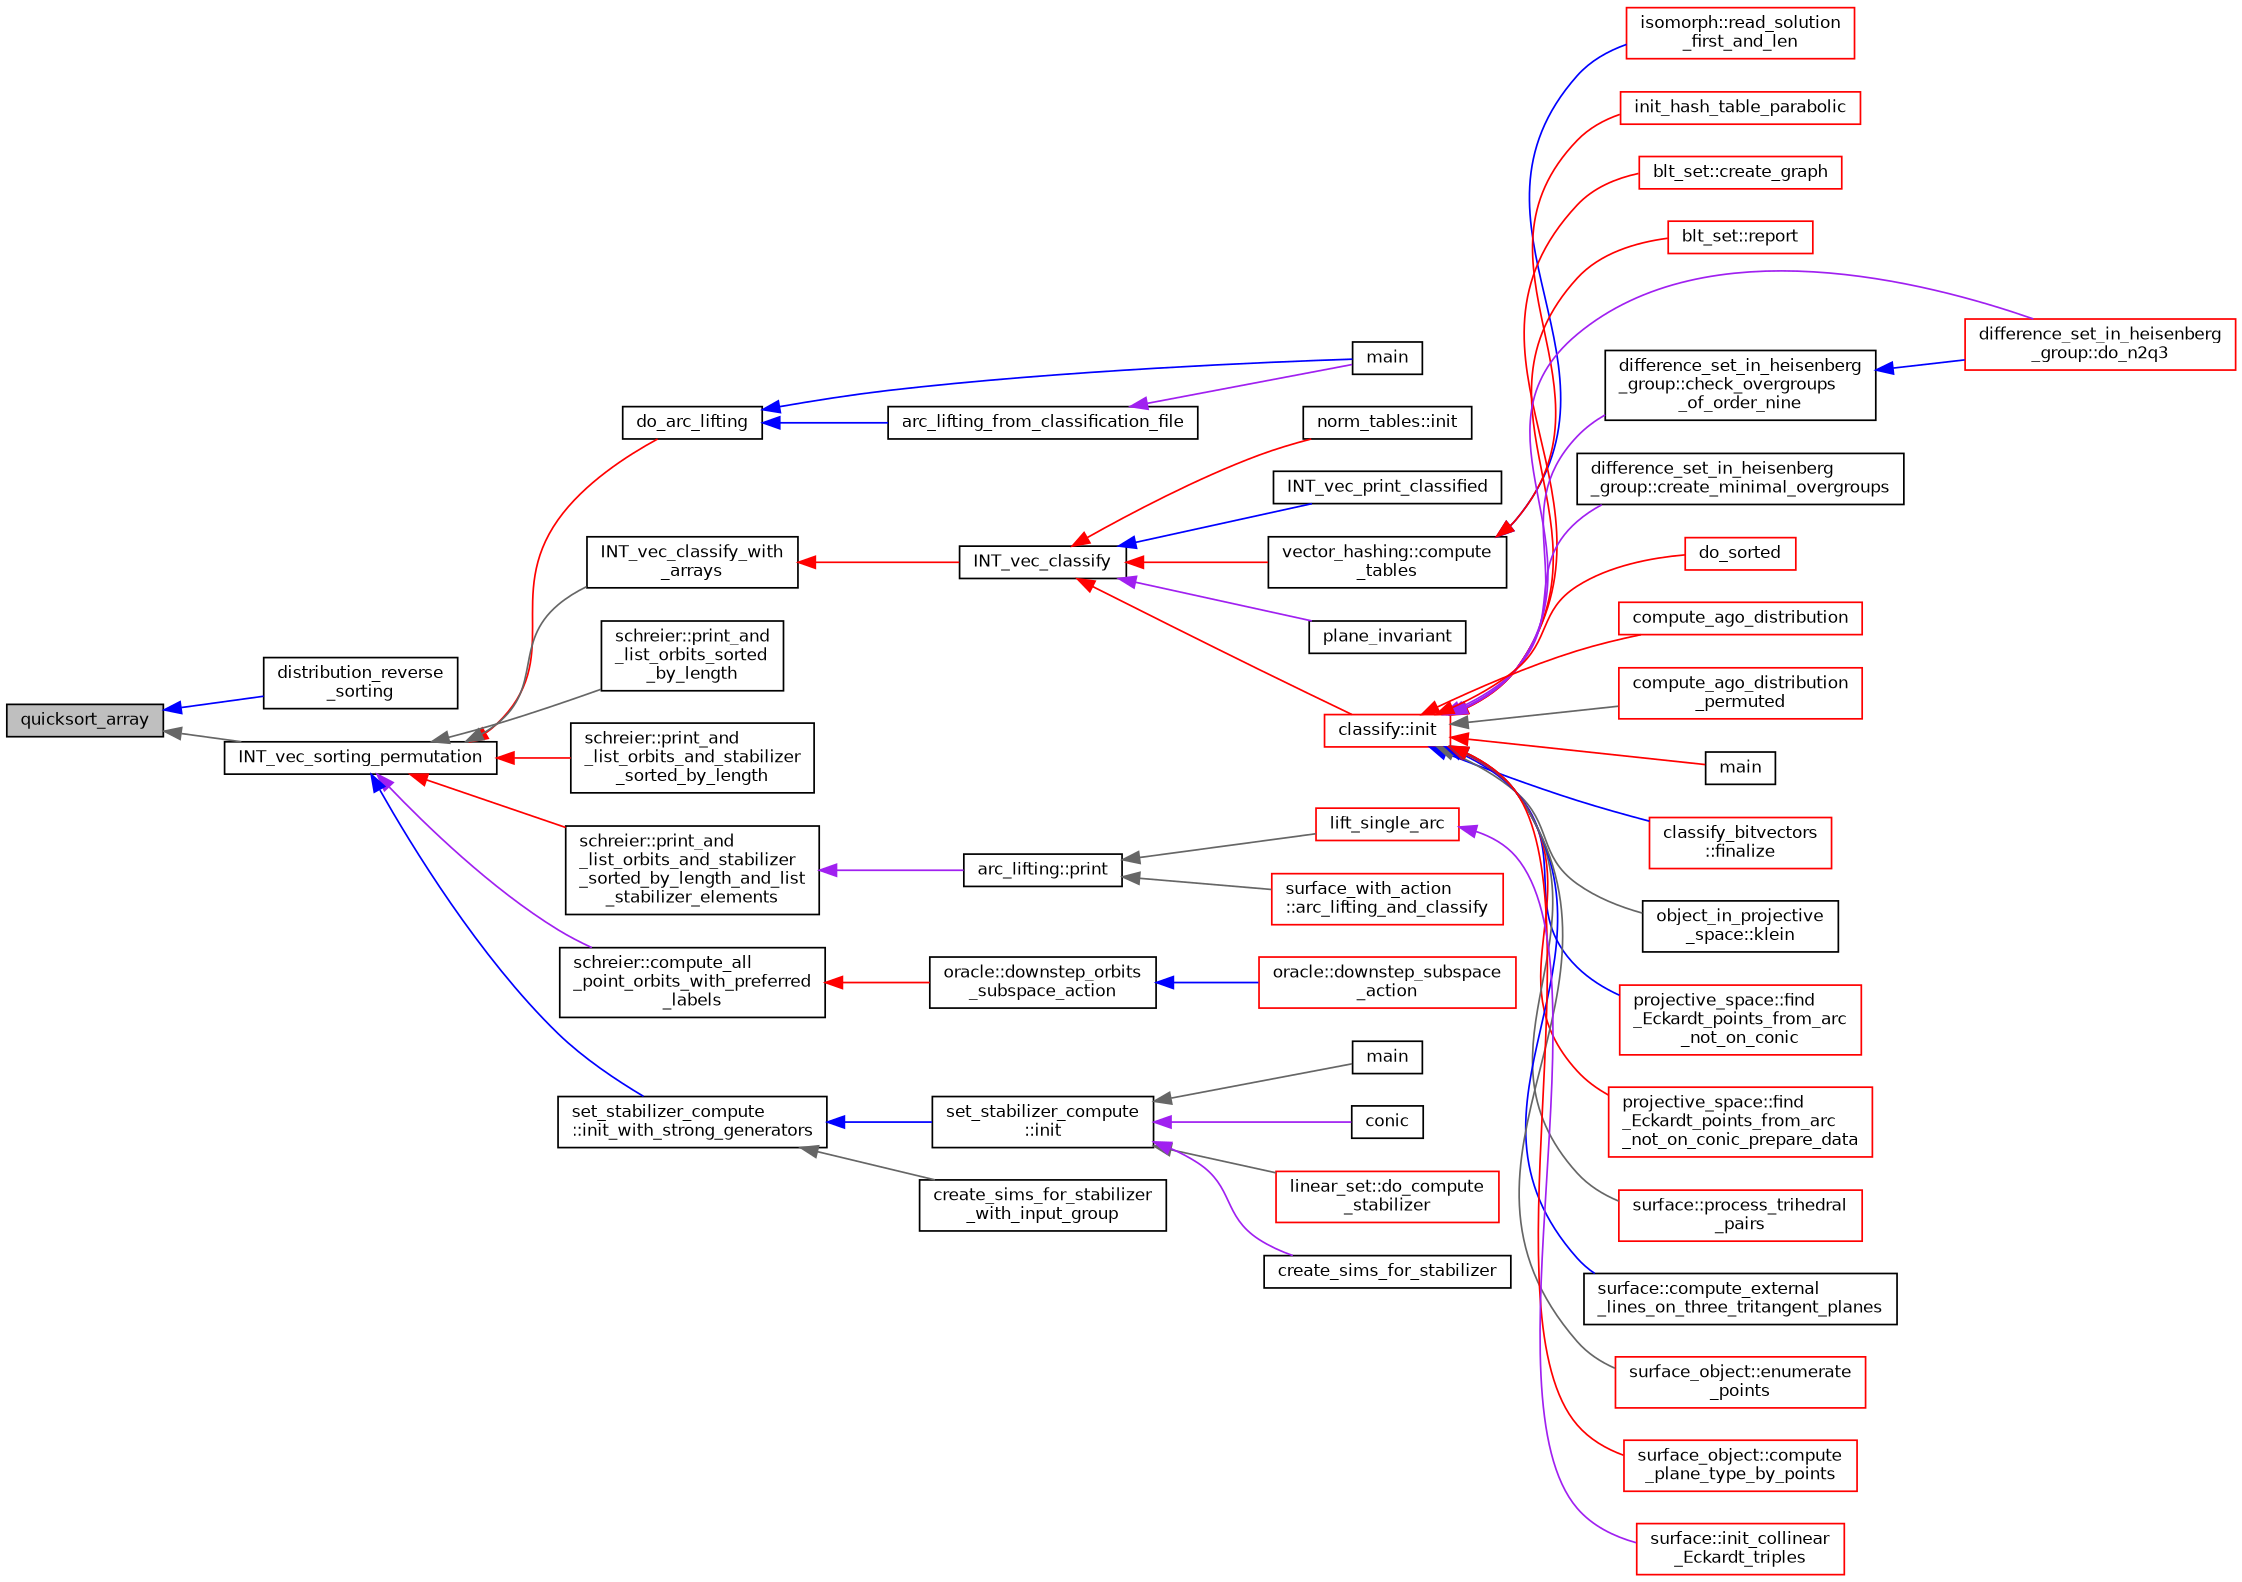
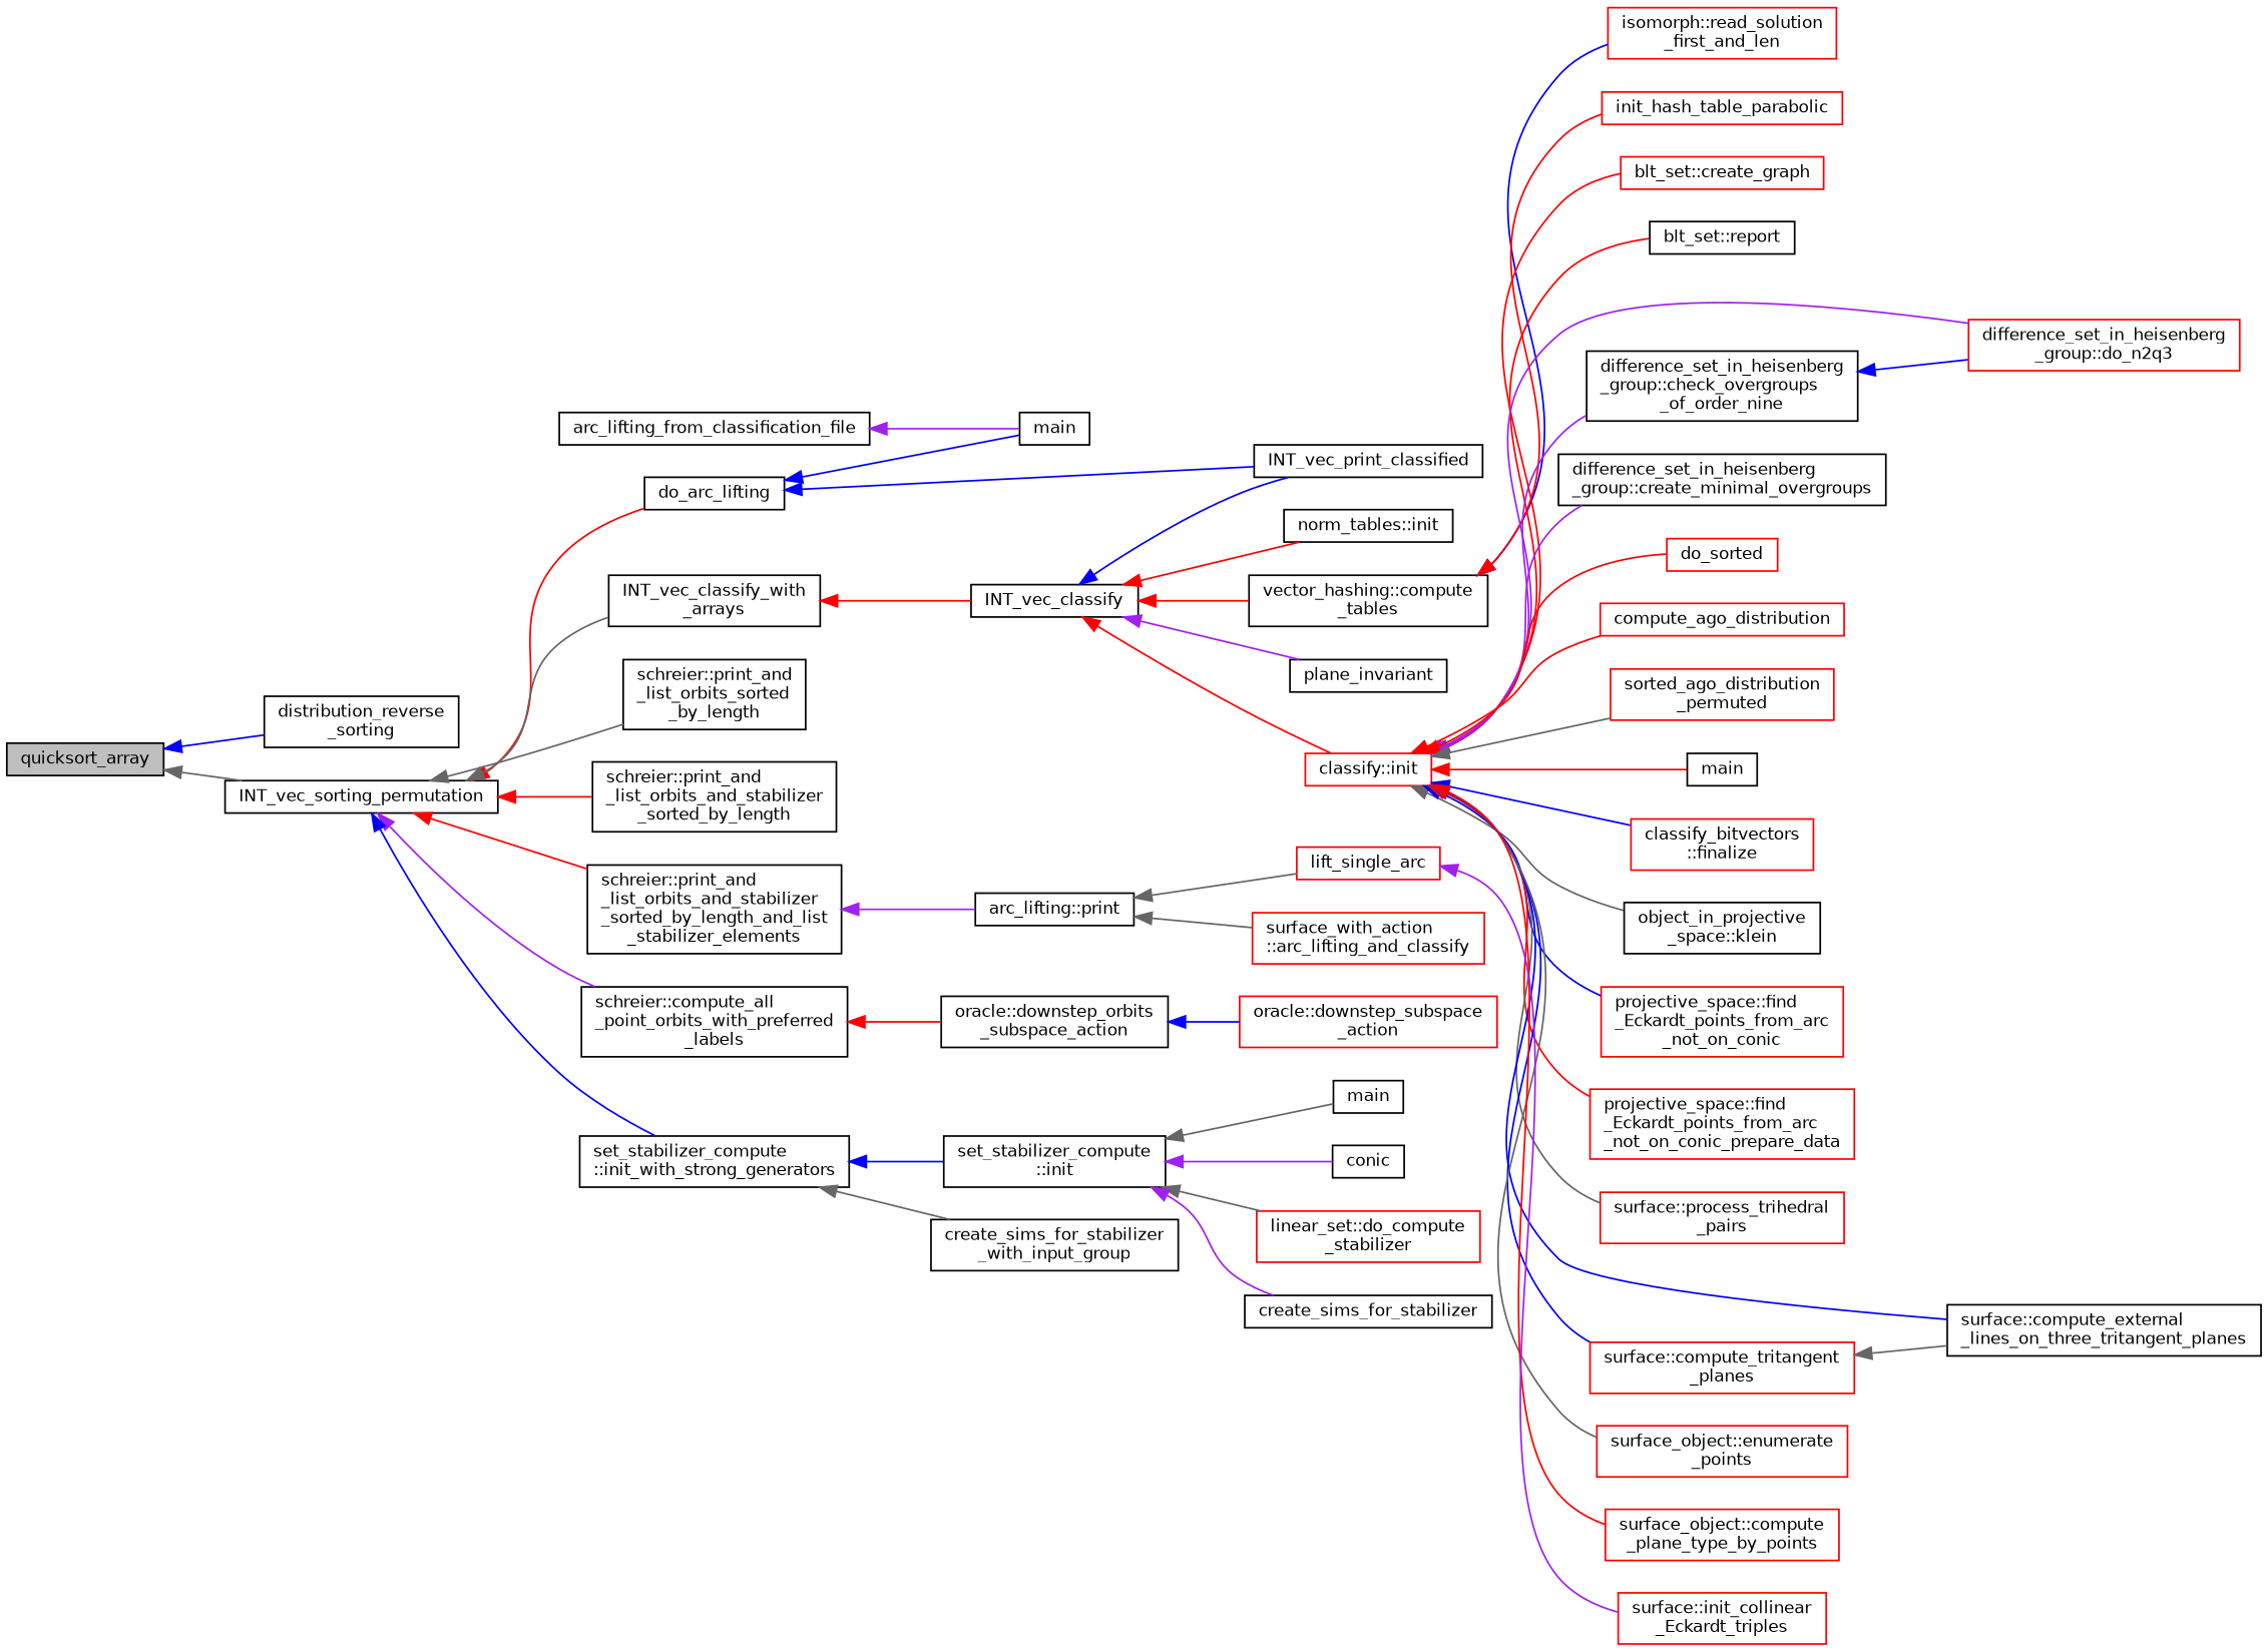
  digraph {
    rankdir=LR
    node [color=black fillcolor=white fontname=Helvetica fontsize=10 shape=record style=filled]
    edge [color=red dir=back fontname=Helvetica fontsize=10 labelfontname=Helvetica labelfontsize=10 style=solid]
    n1 [fillcolor=grey75 fontcolor=black height=0.2 label=quicksort_array width=0.4]
    n2 [height=0.2 label="distribution_reverse\l_sorting" width=0.4]
    n3 [height=0.2 label=INT_vec_sorting_permutation width=0.4]
    n4 [height=0.2 label=do_arc_lifting width=0.4]
    n5 [height=0.2 label="INT_vec_classify_with\l_arrays" width=0.4]
    n6 [height=0.2 label="schreier::print_and\l_list_orbits_sorted\l_by_length" width=0.4]
    n7 [height=0.2 label="schreier::print_and\l_list_orbits_and_stabilizer\l_sorted_by_length" width=0.4]
    n8 [height=0.2 label="schreier::print_and\l_list_orbits_and_stabilizer\l_sorted_by_length_and_list\l_stabilizer_elements" width=0.4]
    n9 [height=0.2 label="schreier::compute_all\l_point_orbits_with_preferred\l_labels" width=0.4]
    n10 [height=0.2 label="set_stabilizer_compute\l::init_with_strong_generators" width=0.4]
    n11 [height=0.2 label=main width=0.4]
    n12 [height=0.2 label=arc_lifting_from_classification_file width=0.4]
    n13 [height=0.2 label=INT_vec_classify width=0.4]
    n14 [height=0.2 label="arc_lifting::print" width=0.4]
    n15 [height=0.2 label="oracle::downstep_orbits\l_subspace_action" width=0.4]
    n16 [height=0.2 label="set_stabilizer_compute\l::init" width=0.4]
    n17 [height=0.2 label="create_sims_for_stabilizer\l_with_input_group" width=0.4]
    n18 [height=0.2 label="norm_tables::init" width=0.4]
    n19 [height=0.2 label=INT_vec_print_classified width=0.4]
    n20 [height=0.2 label="vector_hashing::compute\l_tables" width=0.4]
    n21 [height=0.2 label=plane_invariant width=0.4]
    n22 [color=red height=0.2 label="classify::init" width=0.4]
    n23 [color=red height=0.2 label="isomorph::read_solution\l_first_and_len" width=0.4]
    n24 [color=red height=0.2 label=init_hash_table_parabolic width=0.4]
    n25 [color=red height=0.2 label="blt_set::create_graph" width=0.4]
-   n26 [color=red height=0.2 label="blt_set::report" width=0.4]
+   n26 [height=0.2 label="blt_set::report" width=0.4]
    n27 [color=red height=0.2 label="difference_set_in_heisenberg\l_group::do_n2q3" width=0.4]
    n28 [height=0.2 label="difference_set_in_heisenberg\l_group::check_overgroups\l_of_order_nine" width=0.4]
    n29 [height=0.2 label="difference_set_in_heisenberg\l_group::create_minimal_overgroups" width=0.4]
    n30 [color=red height=0.2 label=do_sorted width=0.4]
    n31 [color=red height=0.2 label=compute_ago_distribution width=0.4]
-   n32 [color=red height=0.2 label="compute_ago_distribution\l_permuted" width=0.4]
+   n32 [color=red height=0.2 label="sorted_ago_distribution\l_permuted" width=0.4]
    n33 [height=0.2 label=main width=0.4]
    n34 [color=red height=0.2 label="classify_bitvectors\l::finalize" width=0.4]
    n35 [height=0.2 label="object_in_projective\l_space::klein" width=0.4]
    n36 [color=red height=0.2 label="projective_space::find\l_Eckardt_points_from_arc\l_not_on_conic" width=0.4]
    n37 [color=red height=0.2 label="projective_space::find\l_Eckardt_points_from_arc\l_not_on_conic_prepare_data" width=0.4]
    n38 [color=red height=0.2 label="surface::process_trihedral\l_pairs" width=0.4]
+   n39 [color=red height=0.2 label="surface::compute_tritangent\l_planes" width=0.4]
    n40 [height=0.2 label="surface::compute_external\l_lines_on_three_tritangent_planes" width=0.4]
    n41 [color=red height=0.2 label="surface_object::enumerate\l_points" width=0.4]
    n42 [color=red height=0.2 label="surface_object::compute\l_plane_type_by_points" width=0.4]
    n43 [color=red height=0.2 label="surface::init_collinear\l_Eckardt_triples" width=0.4]
    n44 [color=red height=0.2 label=lift_single_arc width=0.4]
    n45 [color=red height=0.2 label="surface_with_action\l::arc_lifting_and_classify" width=0.4]
    n46 [color=red height=0.2 label="oracle::downstep_subspace\l_action" width=0.4]
    n47 [height=0.2 label=main width=0.4]
    n48 [height=0.2 label=conic width=0.4]
    n49 [color=red height=0.2 label="linear_set::do_compute\l_stabilizer" width=0.4]
    n50 [height=0.2 label=create_sims_for_stabilizer width=0.4]
    n1 -> n2 [color=blue]
    n1 -> n3 [color=gray40]
    n3 -> n4
    n3 -> n5 [color=gray40]
    n3 -> n6 [color=gray40]
    n3 -> n7
    n3 -> n8
    n3 -> n9 [color=purple]
    n3 -> n10 [color=blue]
    n4 -> n11 [color=blue]
-   n4 -> n12 [color=blue]
+   n4 -> n19 [color=blue]
    n5 -> n13
    n8 -> n14 [color=purple]
    n9 -> n15
    n10 -> n16 [color=blue]
    n10 -> n17 [color=gray40]
    n12 -> n11 [color=purple]
    n13 -> n18
    n13 -> n19 [color=blue]
    n13 -> n20
    n13 -> n21 [color=purple]
    n13 -> n22
    n14 -> n44 [color=gray40]
    n14 -> n45 [color=gray40]
    n15 -> n46 [color=blue]
    n16 -> n47 [color=gray40]
    n16 -> n48 [color=purple]
    n16 -> n49 [color=gray40]
    n16 -> n50 [color=purple]
    n20 -> n23 [color=blue]
    n20 -> n24
    n22 -> n25
    n22 -> n26
    n22 -> n27 [color=purple]
    n22 -> n28 [color=purple]
    n22 -> n29 [color=purple]
    n22 -> n30
    n22 -> n31
    n22 -> n32 [color=gray40]
    n22 -> n33
    n22 -> n34 [color=blue]
    n22 -> n35 [color=gray40]
    n22 -> n36 [color=blue]
    n22 -> n37
    n22 -> n38 [color=gray40]
+   n22 -> n39 [color=blue]
    n22 -> n40 [color=blue]
    n22 -> n41 [color=gray40]
    n22 -> n42
    n28 -> n27 [color=blue]
+   n39 -> n40 [color=gray40]
    n44 -> n43 [color=purple]
  }
